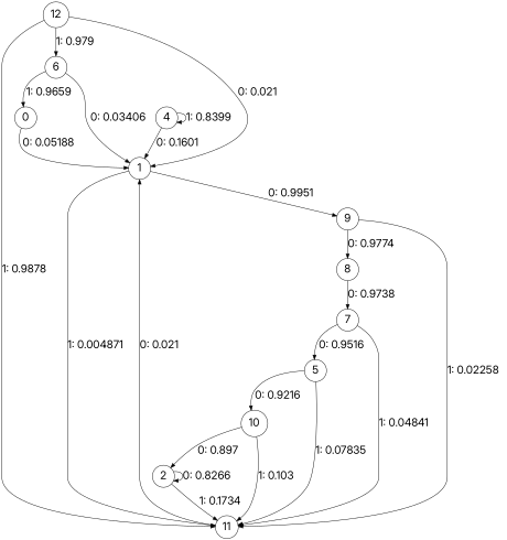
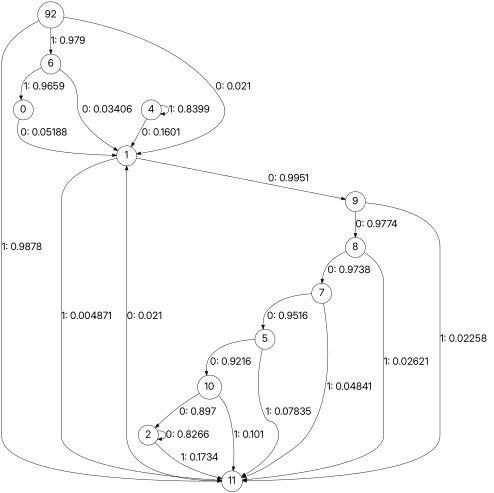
  digraph {
    fontname=Inter
    node [fontname=Inter fontsize=24 shape=circle]
    edge [fontname=Inter fontsize=24]
    0
    1
    9
    11
    8
    4
    7
-   12
+   12 [label=92]
    6
    2
    5
    10
    0 -> 1 [label="0: 0.05188  "]
    1 -> 9 [label="0: 0.9951   "]
    1 -> 11 [label="1: 0.004871  "]
    9 -> 11 [label="1: 0.02258  "]
    9 -> 8 [label="0: 0.9774   "]
    11 -> 1 [label="0: 0.021    "]
+   8 -> 11 [label="1: 0.02621  "]
    8 -> 7 [label="0: 0.9738   "]
    4 -> 1 [label="0: 0.1601   "]
    4 -> 4 [label="1: 0.8399   "]
    7 -> 11 [label="1: 0.04841  "]
    7 -> 5 [label="0: 0.9516   "]
    12 -> 1 [label="0: 0.021    "]
    12 -> 11 [label="1: 0.9878   "]
    12 -> 6 [label="1: 0.979    "]
    6 -> 0 [label="1: 0.9659   "]
    6 -> 1 [label="0: 0.03406  "]
    2 -> 11 [label="1: 0.1734   "]
    2 -> 2 [label="0: 0.8266   "]
    5 -> 11 [label="1: 0.07835  "]
    5 -> 10 [label="0: 0.9216   "]
-   10 -> 11 [label="1: 0.103    "]
+   10 -> 11 [label="1: 0.101    "]
    10 -> 2 [label="0: 0.897    "]
  }
